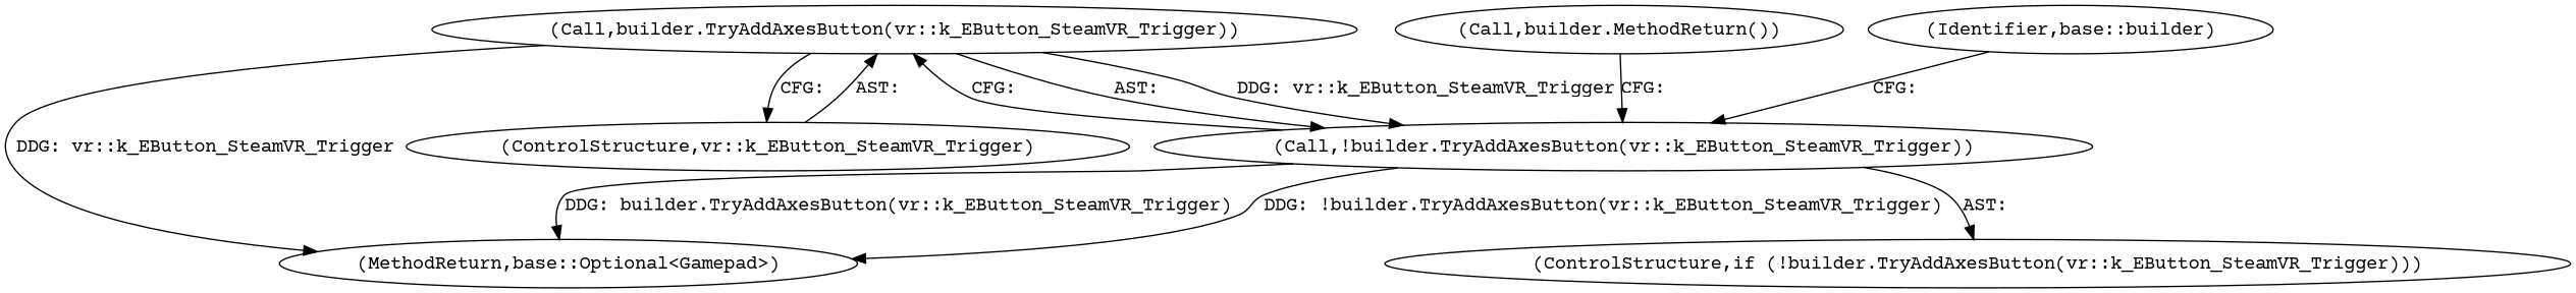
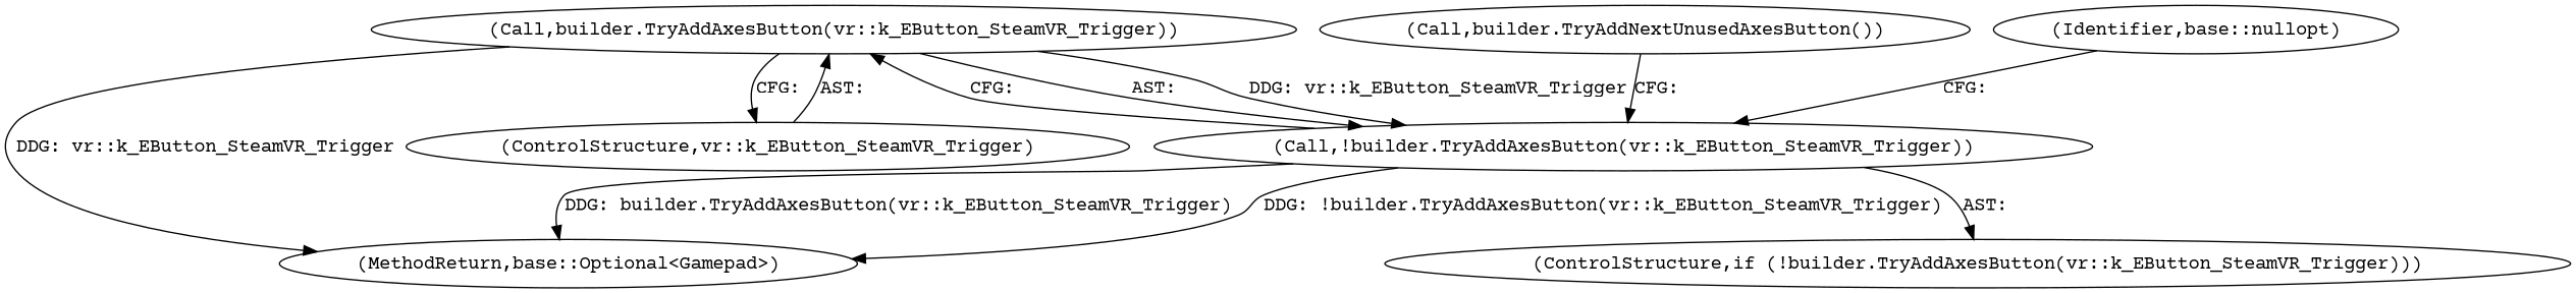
  digraph {
    fontname="Courier Prime"
    node [fontname="Courier Prime"]
    edge [fontname="Courier Prime"]
    n1 [label="(Call,builder.TryAddAxesButton(vr::k_EButton_SteamVR_Trigger))"]
    n2 [label="(Call,!builder.TryAddAxesButton(vr::k_EButton_SteamVR_Trigger))"]
    n3 [label="(MethodReturn,base::Optional<Gamepad>)"]
    n4 [label="(ControlStructure,vr::k_EButton_SteamVR_Trigger)"]
    n5 [label="(ControlStructure,if (!builder.TryAddAxesButton(vr::k_EButton_SteamVR_Trigger)))"]
-   n6 [label="(Call,builder.MethodReturn())"]
-   n7 [label="(Identifier,base::builder)"]
+   n6 [label="(Call,builder.TryAddNextUnusedAxesButton())"]
+   n7 [label="(Identifier,base::nullopt)"]
    n1 -> n2 [label="AST: "]
    n1 -> n2 [label="DDG: vr::k_EButton_SteamVR_Trigger"]
    n1 -> n3 [label="DDG: vr::k_EButton_SteamVR_Trigger"]
    n1 -> n4 [label="CFG: "]
    n2 -> n1 [label="CFG: "]
    n2 -> n3 [label="DDG: !builder.TryAddAxesButton(vr::k_EButton_SteamVR_Trigger)"]
    n2 -> n3 [label="DDG: builder.TryAddAxesButton(vr::k_EButton_SteamVR_Trigger)"]
    n2 -> n5 [label="AST: "]
    n4 -> n1 [label="AST: "]
    n6 -> n2 [label="CFG: "]
    n7 -> n2 [label="CFG: "]
  }
